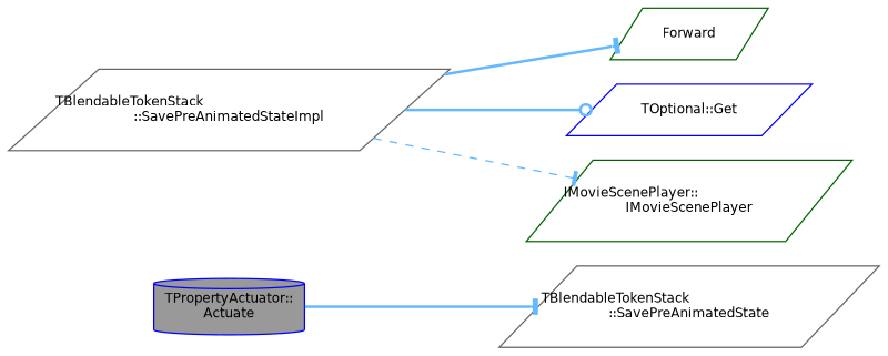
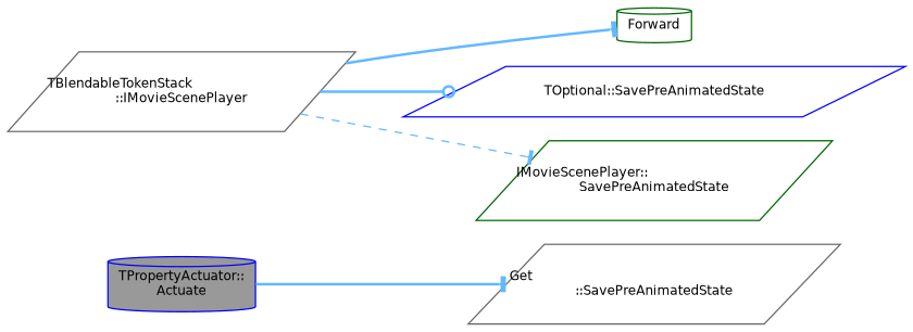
  digraph {
    rankdir=LR
    node [color=blue fillcolor=white fontname=Helvetica fontsize=10 shape=parallelogram style=filled]
    edge [arrowhead=tee color=steelblue1 fontname=Helvetica fontsize=10 labelfontname=Helvetica labelfontsize=10 style=bold]
    n1 [fillcolor=grey60 fontcolor=black height=0.2 label="TPropertyActuator::\lActuate" shape=cylinder width=0.4]
-   n2 [color=gray40 height=0.2 label="TBlendableTokenStack\l::SavePreAnimatedState" width=0.4]
-   n3 [color=gray40 height=0.2 label="TBlendableTokenStack\l::SavePreAnimatedStateImpl" width=0.4]
-   n4 [color=darkgreen height=0.2 label=Forward width=0.4]
-   n5 [height=0.2 label="TOptional::Get" width=0.4]
-   n6 [color=darkgreen height=0.2 label="IMovieScenePlayer::\lIMovieScenePlayer" width=0.4]
+   n2 [color=gray40 height=0.2 label="Get\l::SavePreAnimatedState" width=0.4]
+   n3 [color=gray40 height=0.2 label="TBlendableTokenStack\l::IMovieScenePlayer" width=0.4]
+   n4 [color=darkgreen height=0.2 label=Forward shape=cylinder width=0.4]
+   n5 [height=0.2 label="TOptional::SavePreAnimatedState" width=0.4]
+   n6 [color=darkgreen height=0.2 label="IMovieScenePlayer::\lSavePreAnimatedState" width=0.4]
    n1 -> n2
    n3 -> n4
    n3 -> n5 [arrowhead=odot]
    n3 -> n6 [style=dashed]
  }
